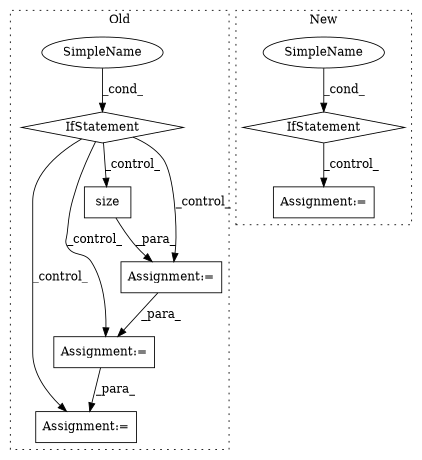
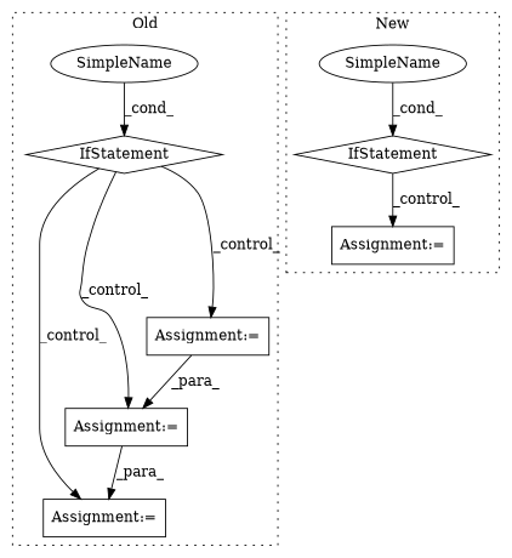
  digraph {
    node [a=7 l=1 shape=box]
-   n1 [a=32 l="5,1" label=size s="12692,12698"]
    n2 [label="Assignment:=" s=12833]
    n3 [a=25 l="4,2" label=IfStatement s="12521,12562" shape=diamond]
    n4 [a=42 label=SimpleName shape=ellipse l=""]
    n5 [label="Assignment:=" s=12747]
    n6 [label="Assignment:=" s=12685]
    n7 [a=25 l="4,2" label=IfStatement s="12471,12512" shape=diamond]
    n8 [label="Assignment:=" s=12619]
    n9 [a=42 label=SimpleName shape=ellipse l=""]
    subgraph cluster_1 {
      label=Old
      style=dotted
-     n1
      n2
      n3
      n4
      n5
      n6
    }
    subgraph cluster_2 {
      label=New
      style=dotted
      n7
      n8
      n9
    }
-   n1 -> n6 [label=_para_]
-   n3 -> n1 [label=_control_]
    n3 -> n2 [label=_control_]
    n3 -> n5 [label=_control_]
    n3 -> n6 [label=_control_]
    n4 -> n3 [label=_cond_]
    n5 -> n2 [label=_para_]
    n6 -> n5 [label=_para_]
    n7 -> n8 [label=_control_]
    n9 -> n7 [label=_cond_]
  }
